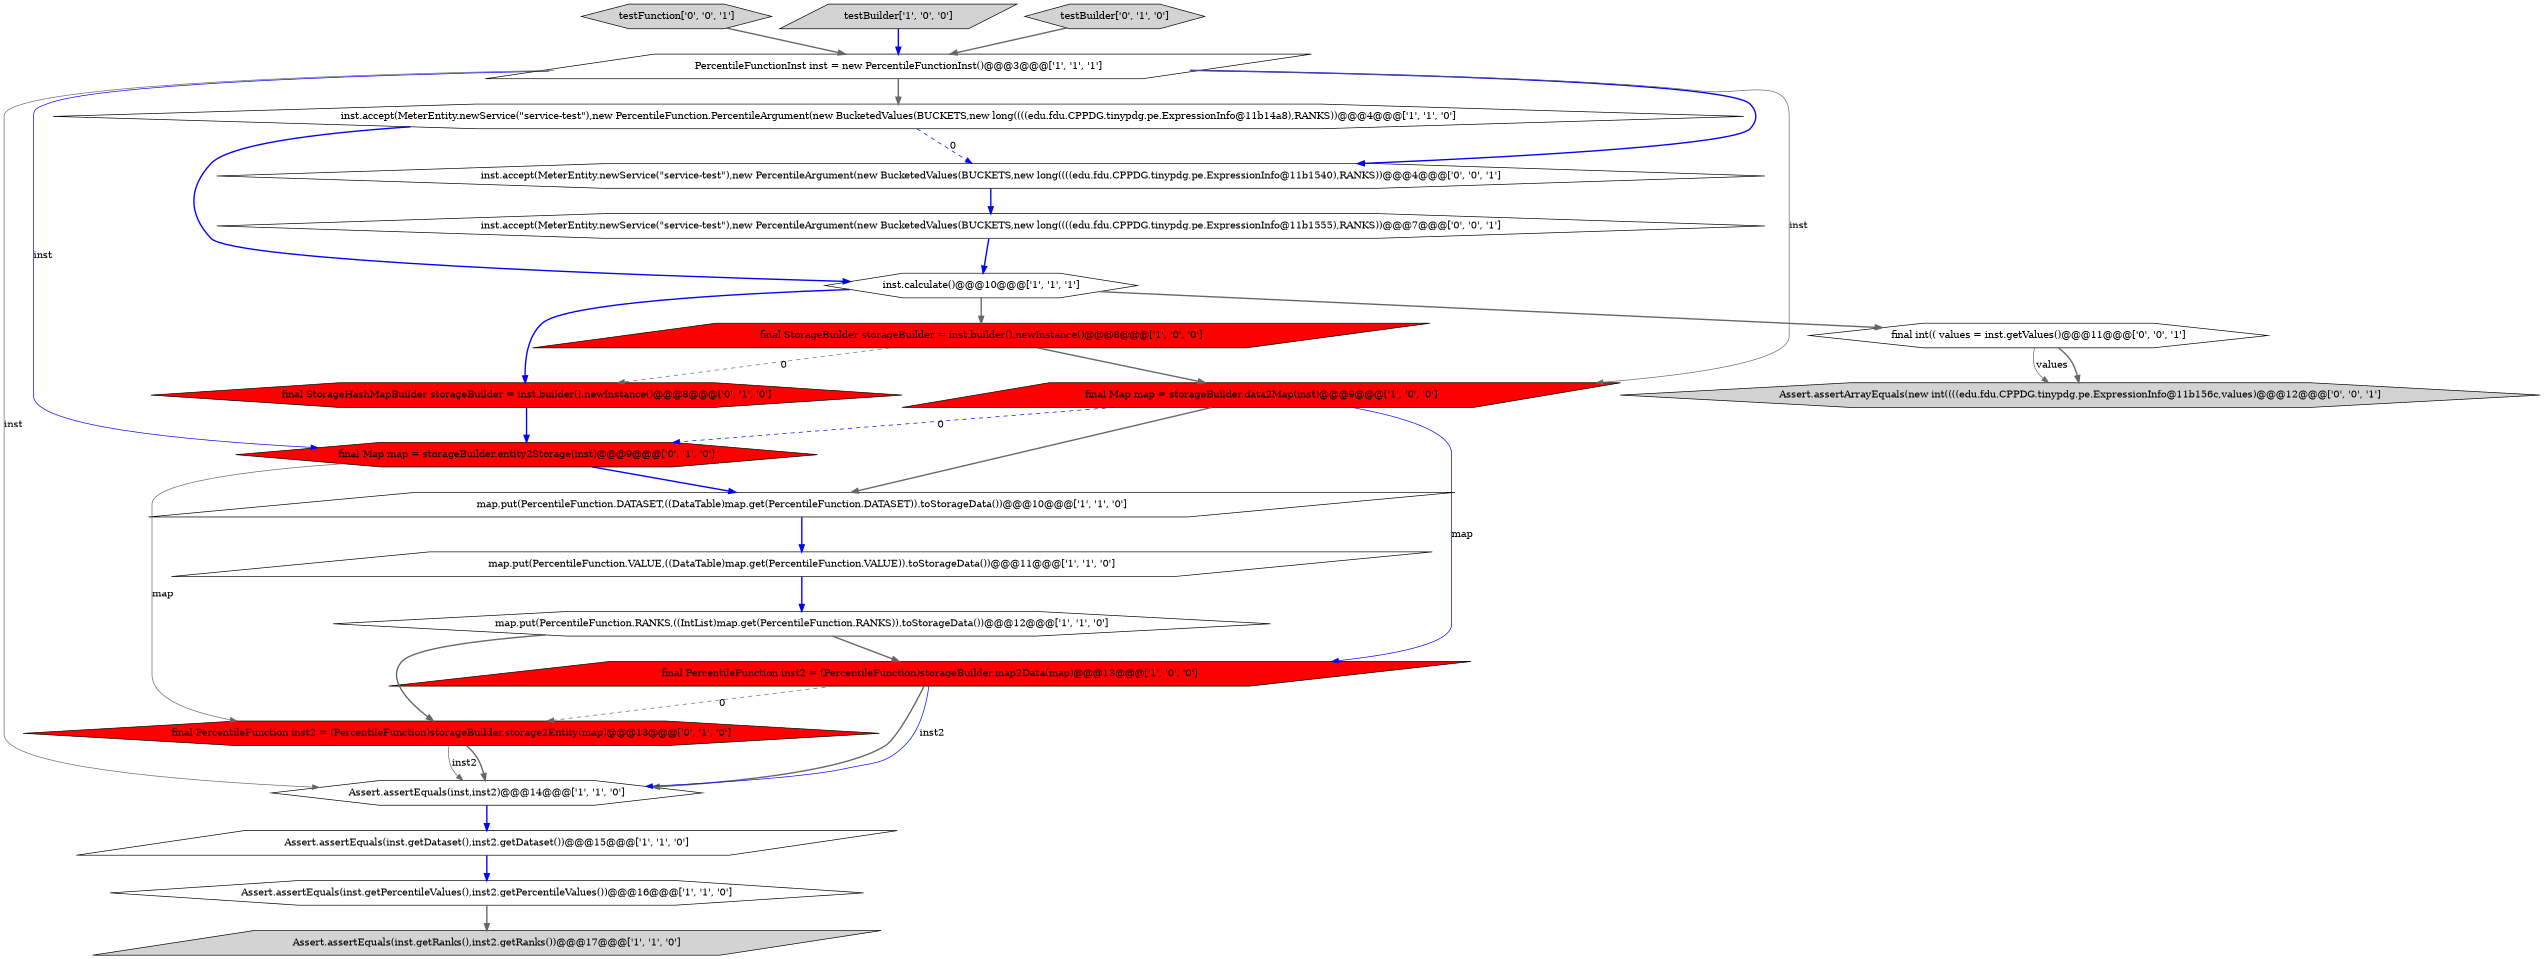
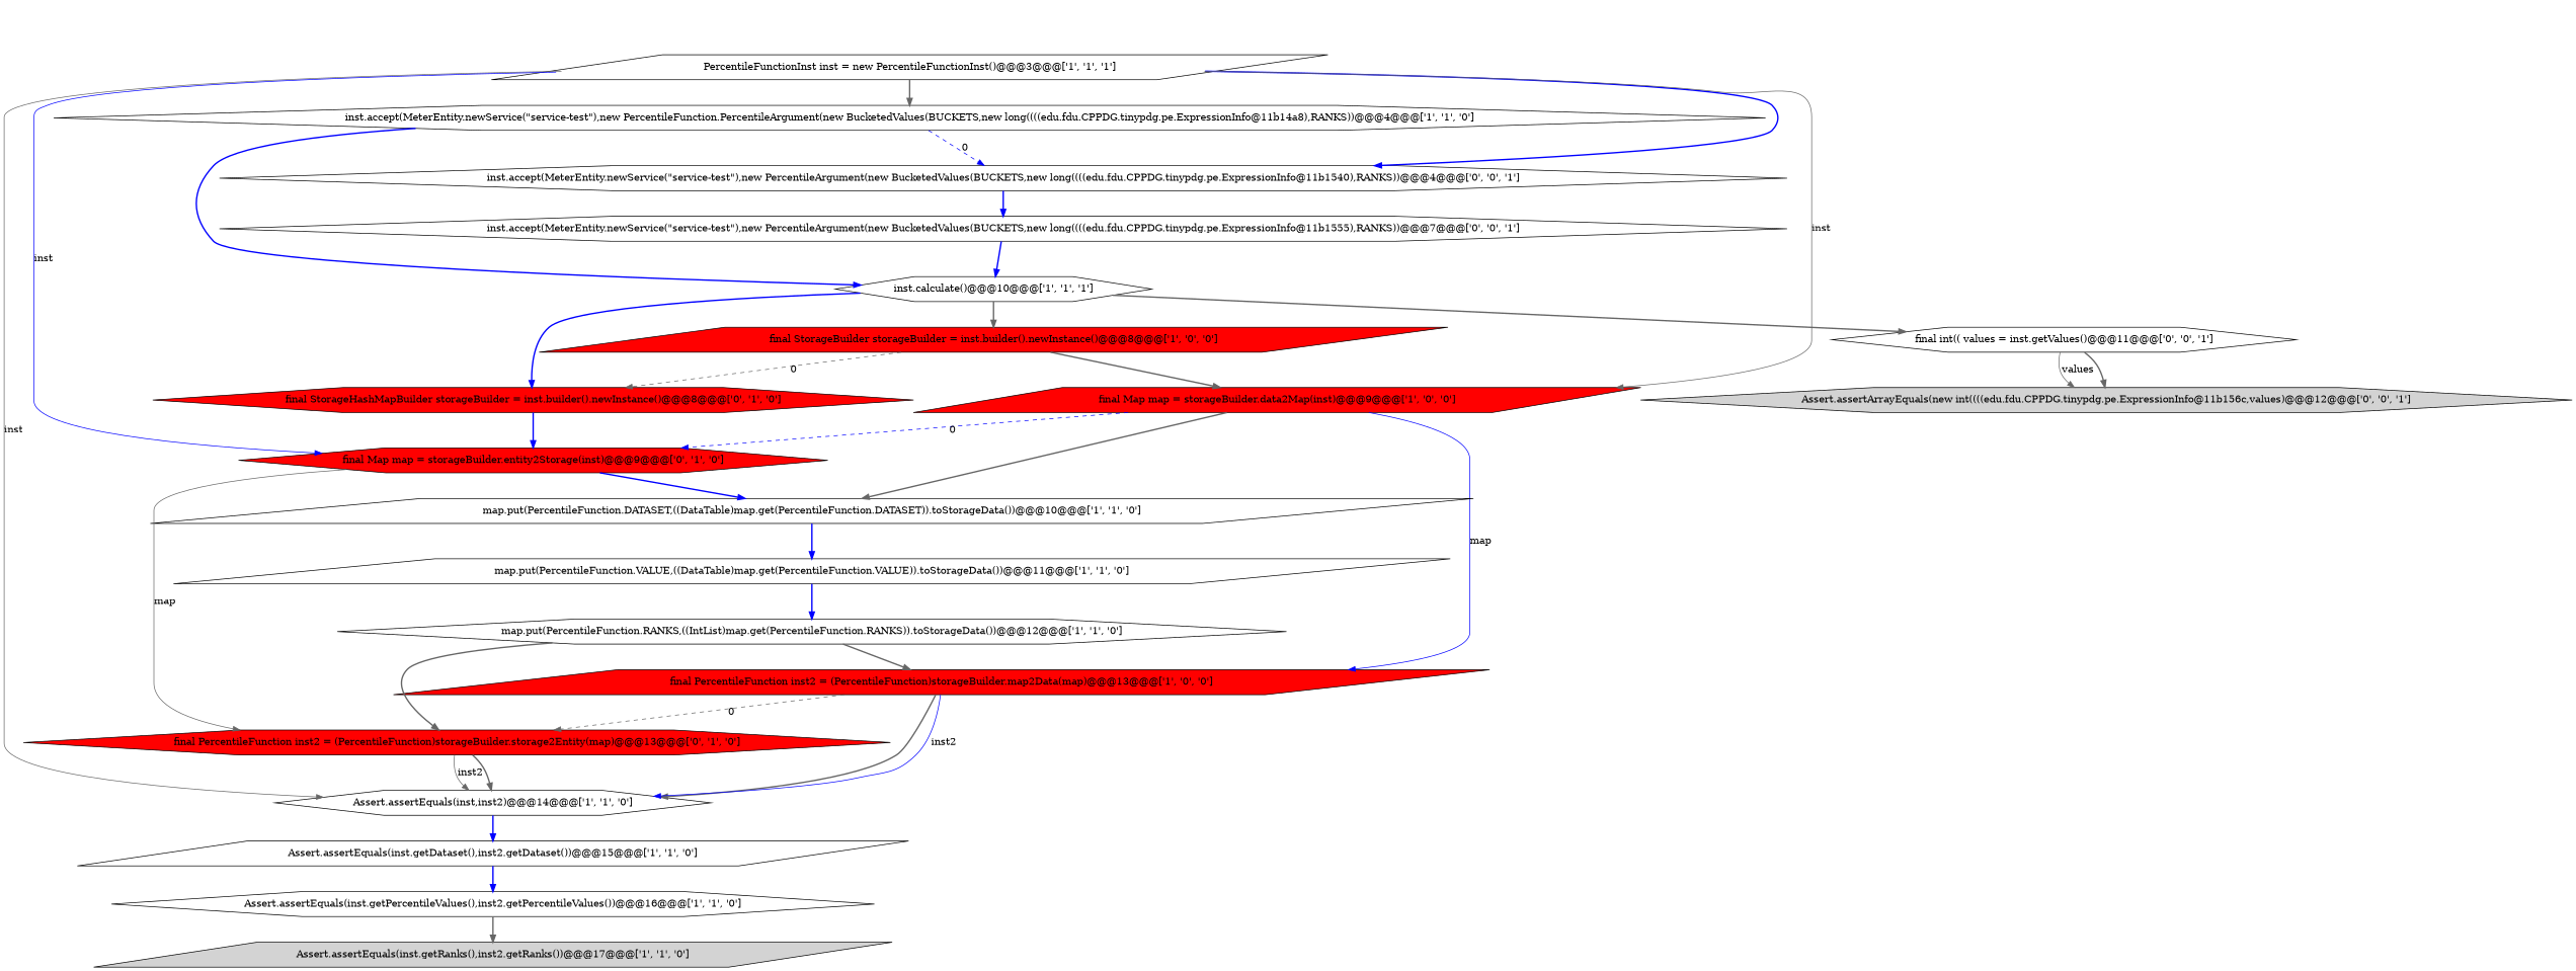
  digraph {
    node [fillcolor=white shape=hexagon style=filled]
    edge [color=gray40 style=bold]
    n1 [label="map.put(PercentileFunction.RANKS,((IntList)map.get(PercentileFunction.RANKS)).toStorageData())@@@12@@@['1', '1', '0']"]
    n2 [fillcolor=red label="final PercentileFunction inst2 = (PercentileFunction)storageBuilder.map2Data(map)@@@13@@@['1', '0', '0']" shape=parallelogram]
    n3 [fillcolor=red label="final PercentileFunction inst2 = (PercentileFunction)storageBuilder.storage2Entity(map)@@@13@@@['0', '1', '0']"]
    n4 [label="Assert.assertEquals(inst,inst2)@@@14@@@['1', '1', '0']"]
    n5 [label="Assert.assertEquals(inst.getDataset(),inst2.getDataset())@@@15@@@['1', '1', '0']" shape=parallelogram]
    n6 [label="inst.accept(MeterEntity.newService(\"service-test\"),new PercentileFunction.PercentileArgument(new BucketedValues(BUCKETS,new long((((edu.fdu.CPPDG.tinypdg.pe.ExpressionInfo@11b14a8),RANKS))@@@4@@@['1', '1', '0']"]
    n7 [label="inst.calculate()@@@10@@@['1', '1', '1']"]
    n8 [label="inst.accept(MeterEntity.newService(\"service-test\"),new PercentileArgument(new BucketedValues(BUCKETS,new long((((edu.fdu.CPPDG.tinypdg.pe.ExpressionInfo@11b1540),RANKS))@@@4@@@['0', '0', '1']"]
    n9 [fillcolor=red label="final StorageBuilder storageBuilder = inst.builder().newInstance()@@@8@@@['1', '0', '0']" shape=parallelogram]
    n10 [fillcolor=red label="final StorageHashMapBuilder storageBuilder = inst.builder().newInstance()@@@8@@@['0', '1', '0']"]
    n11 [label="final int(( values = inst.getValues()@@@11@@@['0', '0', '1']"]
    n12 [label="inst.accept(MeterEntity.newService(\"service-test\"),new PercentileArgument(new BucketedValues(BUCKETS,new long((((edu.fdu.CPPDG.tinypdg.pe.ExpressionInfo@11b1555),RANKS))@@@7@@@['0', '0', '1']"]
    n13 [fillcolor=red label="final Map map = storageBuilder.data2Map(inst)@@@9@@@['1', '0', '0']" shape=parallelogram]
    n14 [fillcolor=red label="final Map map = storageBuilder.entity2Storage(inst)@@@9@@@['0', '1', '0']"]
    n15 [label="map.put(PercentileFunction.DATASET,((DataTable)map.get(PercentileFunction.DATASET)).toStorageData())@@@10@@@['1', '1', '0']" shape=parallelogram]
    n16 [fillcolor=lightgray label="Assert.assertArrayEquals(new int((((edu.fdu.CPPDG.tinypdg.pe.ExpressionInfo@11b156c,values)@@@12@@@['0', '0', '1']"]
    n17 [label="Assert.assertEquals(inst.getPercentileValues(),inst2.getPercentileValues())@@@16@@@['1', '1', '0']"]
    n18 [fillcolor=lightgray label="Assert.assertEquals(inst.getRanks(),inst2.getRanks())@@@17@@@['1', '1', '0']" shape=parallelogram]
-   n19 [fillcolor=lightgray label="testFunction['0', '0', '1']"]
    n20 [label="PercentileFunctionInst inst = new PercentileFunctionInst()@@@3@@@['1', '1', '1']" shape=parallelogram]
-   n21 [fillcolor=lightgray label="testBuilder['1', '0', '0']" shape=parallelogram]
    n22 [label="map.put(PercentileFunction.VALUE,((DataTable)map.get(PercentileFunction.VALUE)).toStorageData())@@@11@@@['1', '1', '0']" shape=parallelogram]
-   n23 [fillcolor=lightgray label="testBuilder['0', '1', '0']"]
    n1 -> n2
    n1 -> n3
    n2 -> n3 [label=0 style=dashed]
    n2 -> n4
    n2 -> n4 [color=blue label=inst2 style=solid]
    n3 -> n4 [label=inst2 style=solid]
    n3 -> n4
    n4 -> n5 [color=blue]
    n5 -> n17 [color=blue]
    n6 -> n7 [color=blue]
    n6 -> n8 [color=blue label=0 style=dashed]
    n7 -> n9
    n7 -> n10 [color=blue]
    n7 -> n11
    n8 -> n12 [color=blue]
    n9 -> n10 [label=0 style=dashed]
    n9 -> n13
    n10 -> n14 [color=blue]
    n11 -> n16
    n11 -> n16 [label=values style=solid]
    n12 -> n7 [color=blue]
    n13 -> n2 [color=blue label=map style=solid]
    n13 -> n14 [color=blue label=0 style=dashed]
    n13 -> n15
    n14 -> n3 [label=map style=solid]
    n14 -> n15 [color=blue]
    n15 -> n22 [color=blue]
    n17 -> n18
-   n19 -> n20
    n20 -> n4 [label=inst style=solid]
    n20 -> n6
    n20 -> n8 [color=blue]
    n20 -> n13 [label=inst style=solid]
    n20 -> n14 [color=blue label=inst style=solid]
-   n21 -> n20 [color=blue]
    n22 -> n1 [color=blue]
-   n23 -> n20
  }
